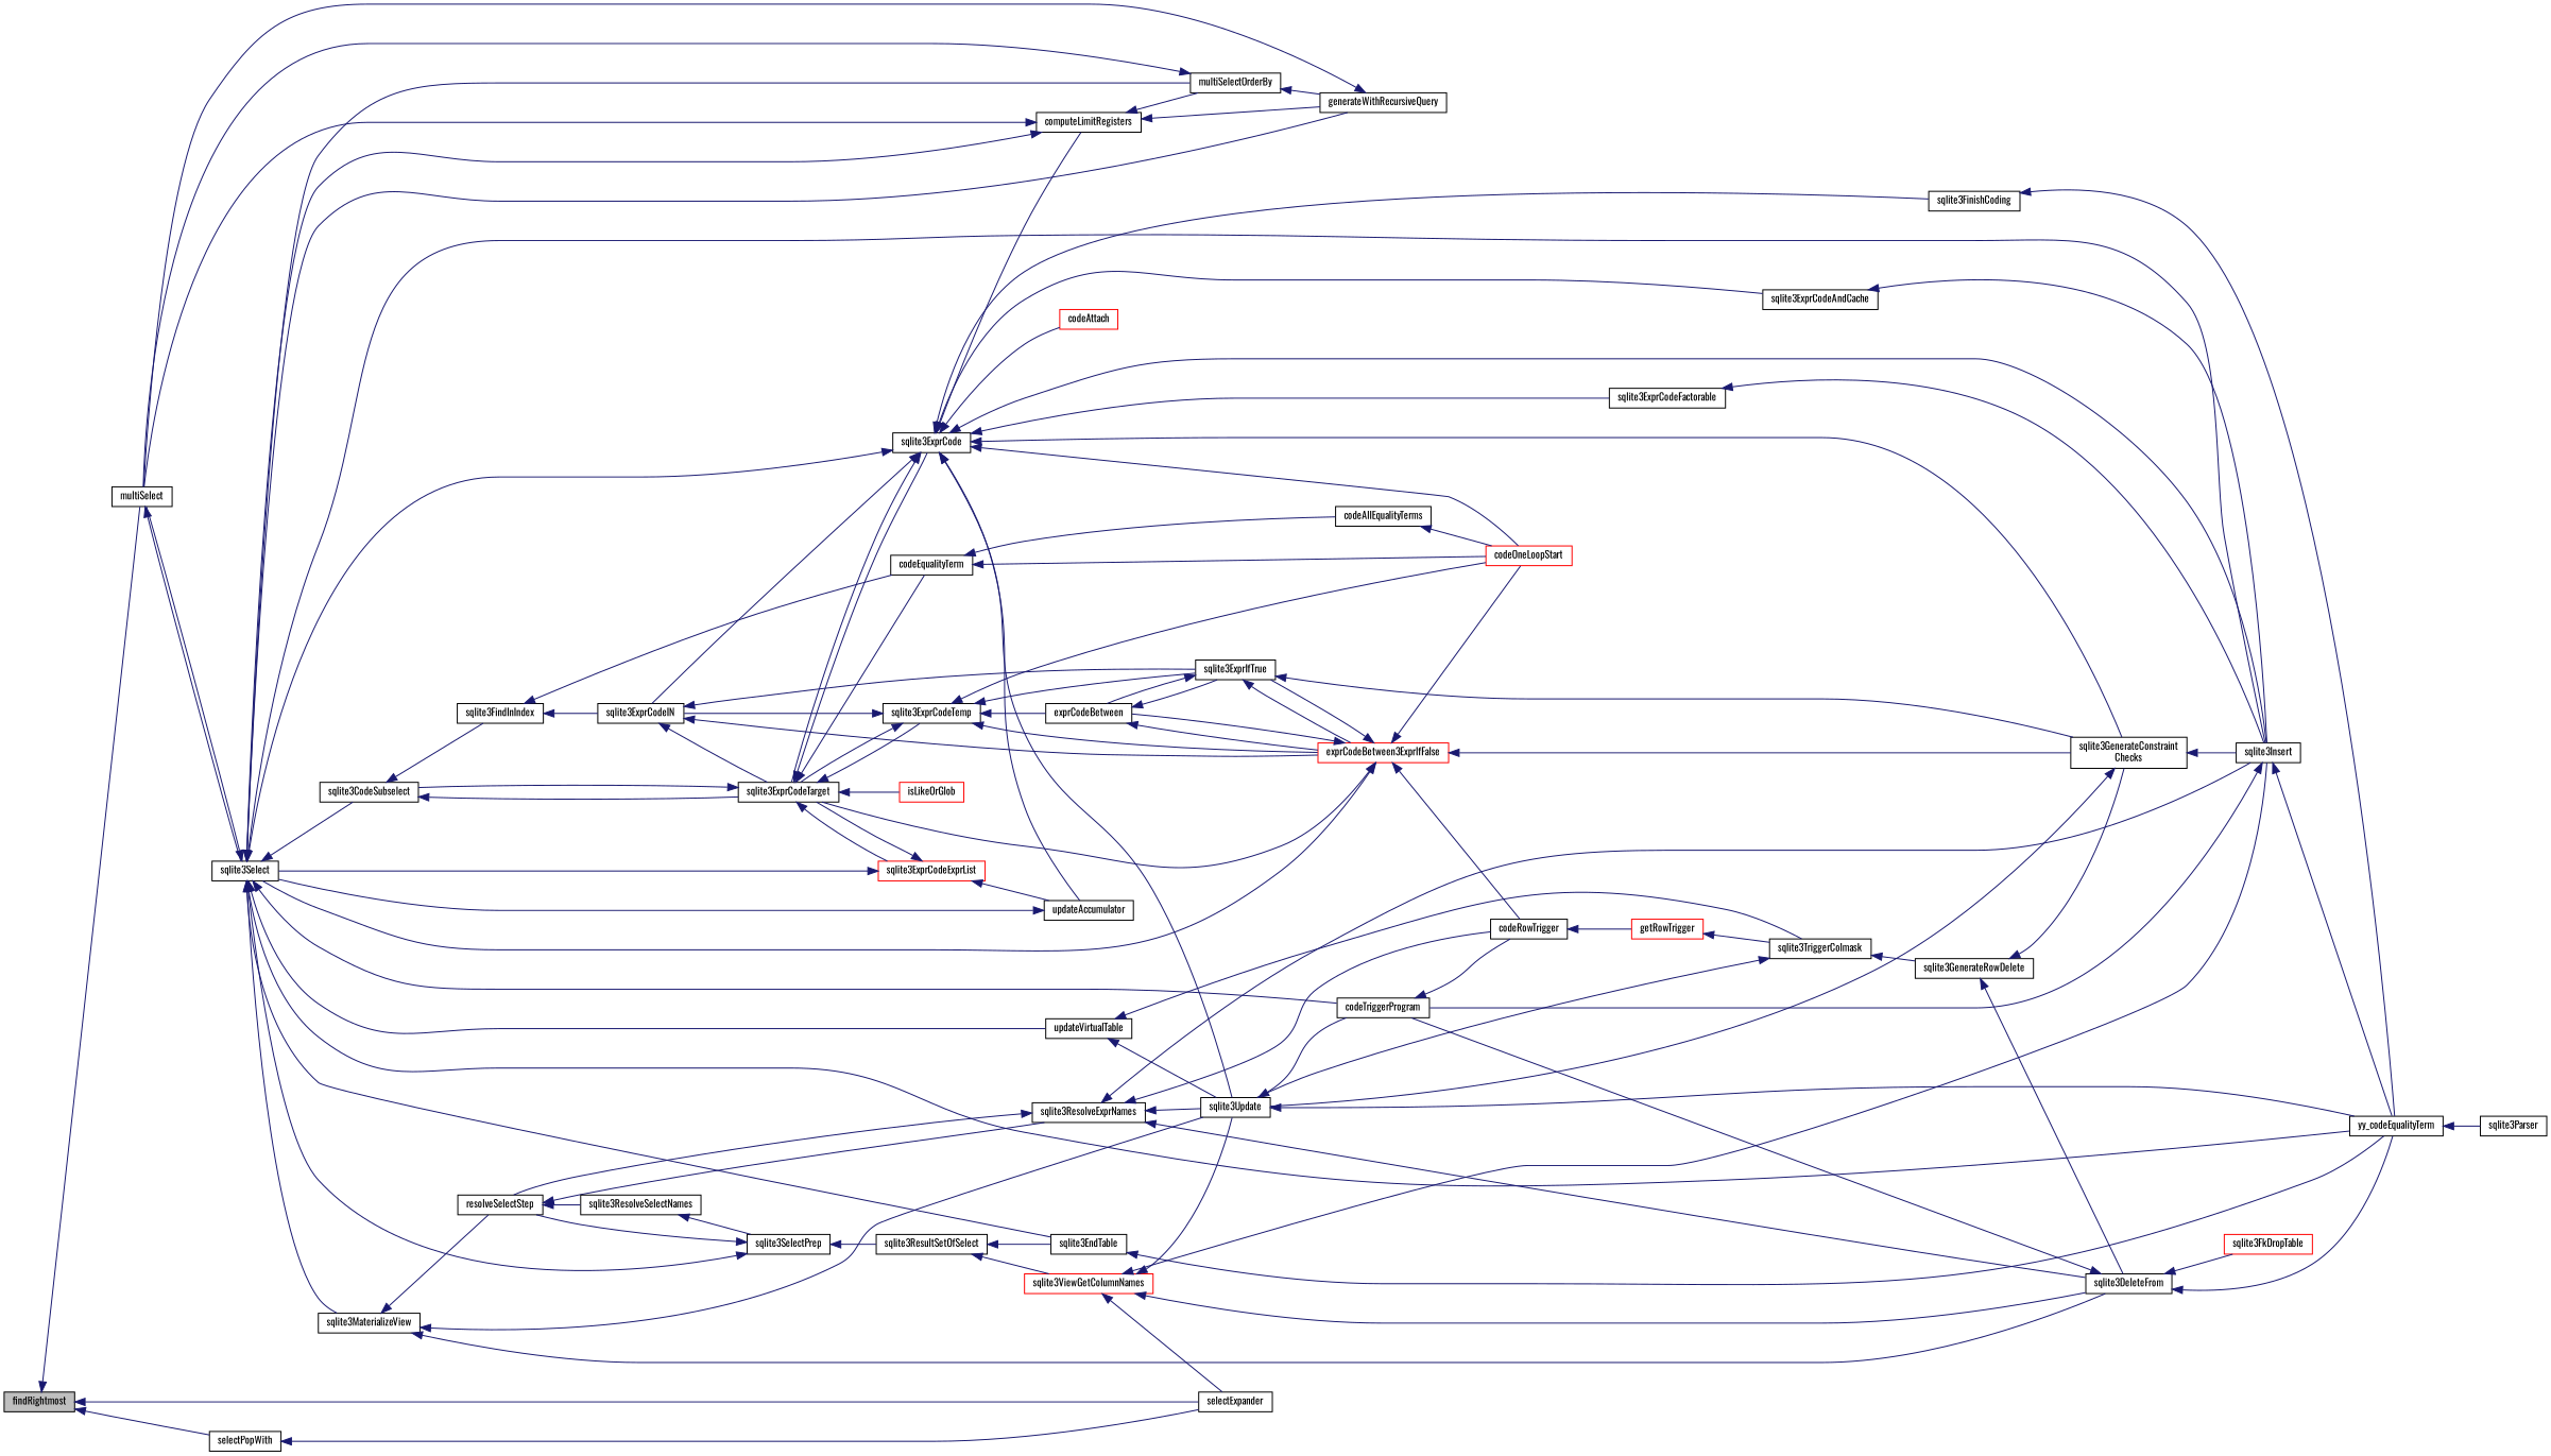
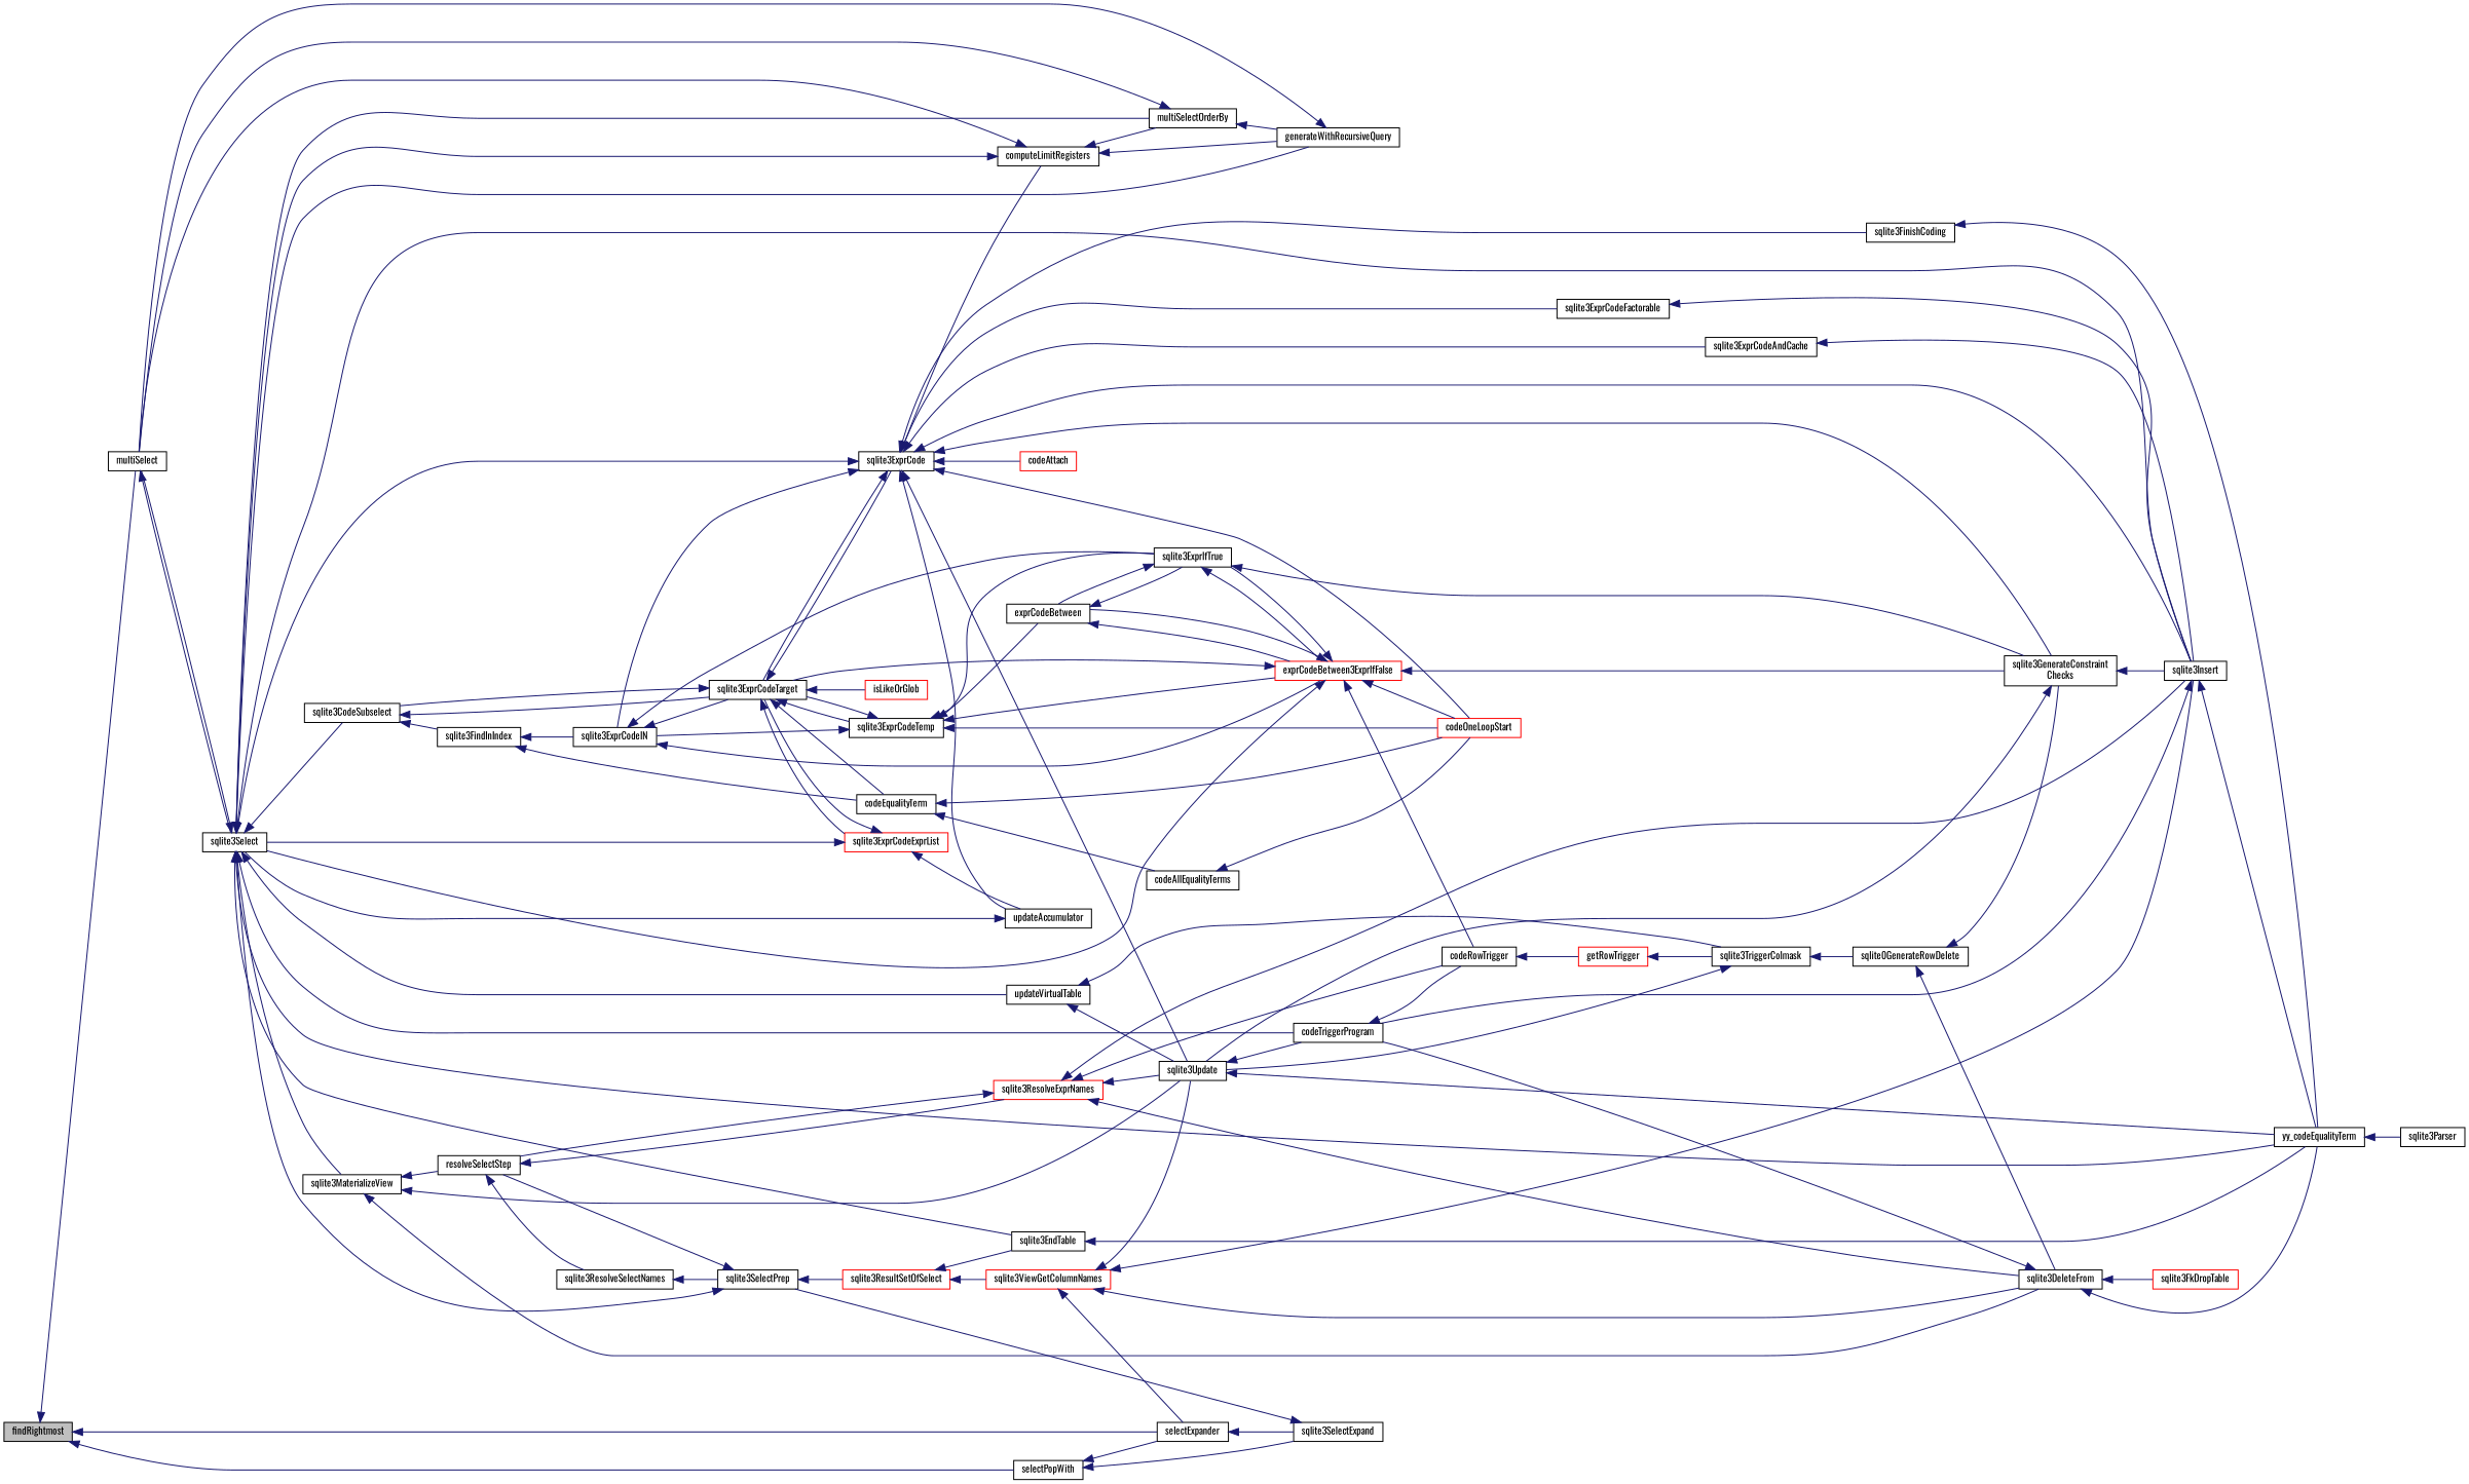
  digraph {
    fontname=Oswald
    rankdir=LR
    node [color=black fillcolor=white fontname=Oswald fontsize=10 shape=record style=filled]
    edge [color=midnightblue dir=back fontname=Oswald fontsize=10 labelfontname=FreeSans labelfontsize=10 style=solid]
    n1 [fillcolor=grey75 fontcolor=black height=0.2 label=findRightmost width=0.4]
    n2 [height=0.2 label=multiSelect width=0.4]
    n3 [height=0.2 label=selectPopWith width=0.4]
    n4 [height=0.2 label=selectExpander width=0.4]
    n5 [height=0.2 label=sqlite3Select width=0.4]
+   n6 [height=0.2 label=sqlite3SelectExpand width=0.4]
    n7 [height=0.2 label=sqlite3CodeSubselect width=0.4]
    n8 [height=0.2 label=sqlite3Insert width=0.4]
    n9 [height=0.2 label=codeTriggerProgram width=0.4]
    n10 [height=0.2 label=yy_codeEqualityTerm width=0.4]
    n11 [height=0.2 label=generateWithRecursiveQuery width=0.4]
    n12 [height=0.2 label=multiSelectOrderBy width=0.4]
    n13 [height=0.2 label=sqlite3EndTable width=0.4]
    n14 [height=0.2 label=sqlite3MaterializeView width=0.4]
    n15 [height=0.2 label=updateVirtualTable width=0.4]
    n16 [height=0.2 label=sqlite3FindInIndex width=0.4]
    n17 [height=0.2 label=sqlite3ExprCodeTarget width=0.4]
    n18 [height=0.2 label=codeRowTrigger width=0.4]
    n19 [height=0.2 label=sqlite3Parser width=0.4]
    n20 [height=0.2 label=sqlite3Update width=0.4]
    n21 [height=0.2 label=sqlite3DeleteFrom width=0.4]
    n22 [height=0.2 label=resolveSelectStep width=0.4]
    n23 [height=0.2 label=sqlite3TriggerColmask width=0.4]
    n24 [height=0.2 label=sqlite3ExprCodeIN width=0.4]
    n25 [height=0.2 label=codeEqualityTerm width=0.4]
    n26 [height=0.2 label=sqlite3ExprCodeTemp width=0.4]
    n27 [height=0.2 label=sqlite3ExprCode width=0.4]
    n28 [color=red height=0.2 label=sqlite3ExprCodeExprList width=0.4]
    n29 [color=red height=0.2 label=isLikeOrGlob width=0.4]
    n30 [height=0.2 label=sqlite3ExprIfTrue width=0.4]
    n31 [color=red height=0.2 label=exprCodeBetween3ExprIfFalse width=0.4]
    n32 [color=red height=0.2 label=codeOneLoopStart width=0.4]
    n33 [height=0.2 label=codeAllEqualityTerms width=0.4]
    n34 [height=0.2 label=exprCodeBetween width=0.4]
    n35 [height=0.2 label="sqlite3GenerateConstraint\lChecks" width=0.4]
    n36 [height=0.2 label=sqlite3ExprCodeFactorable width=0.4]
    n37 [height=0.2 label=sqlite3ExprCodeAndCache width=0.4]
    n38 [color=red height=0.2 label=codeAttach width=0.4]
    n39 [height=0.2 label=sqlite3FinishCoding width=0.4]
    n40 [height=0.2 label=computeLimitRegisters width=0.4]
    n41 [height=0.2 label=updateAccumulator width=0.4]
    n42 [color=red height=0.2 label=getRowTrigger width=0.4]
-   n43 [height=0.2 label=sqlite3GenerateRowDelete width=0.4]
+   n43 [height=0.2 label=sqlite0GenerateRowDelete width=0.4]
    n44 [color=red height=0.2 label=sqlite3FkDropTable width=0.4]
    n45 [height=0.2 label=sqlite3SelectPrep width=0.4]
-   n46 [height=0.2 label=sqlite3ResultSetOfSelect width=0.4]
-   n47 [height=0.2 label=sqlite3ResolveExprNames width=0.4]
+   n46 [color=red height=0.2 label=sqlite3ResultSetOfSelect width=0.4]
+   n47 [color=red height=0.2 label=sqlite3ResolveExprNames width=0.4]
    n48 [height=0.2 label=sqlite3ResolveSelectNames width=0.4]
    n49 [color=red height=0.2 label=sqlite3ViewGetColumnNames width=0.4]
    n1 -> n2
    n1 -> n3
    n1 -> n4
    n2 -> n5
    n3 -> n4
+   n3 -> n6
+   n4 -> n6
    n5 -> n2
    n5 -> n7
    n5 -> n8
    n5 -> n9
    n5 -> n10
    n5 -> n11
    n5 -> n12
    n5 -> n13
    n5 -> n14
    n5 -> n15
+   n6 -> n45
    n7 -> n16
    n7 -> n17
    n8 -> n9
    n8 -> n10
    n9 -> n18
    n10 -> n19
    n11 -> n2
    n12 -> n2
    n12 -> n11
    n13 -> n10
    n14 -> n20
    n14 -> n21
    n14 -> n22
    n15 -> n20
    n15 -> n23
    n16 -> n24
    n16 -> n25
    n17 -> n7
    n17 -> n25
    n17 -> n26
    n17 -> n27
    n17 -> n28
    n17 -> n29
    n18 -> n42
    n20 -> n9
    n20 -> n10
    n21 -> n9
    n21 -> n10
    n21 -> n44
    n22 -> n47
    n22 -> n48
    n23 -> n20
    n23 -> n43
    n24 -> n17
    n24 -> n30
    n24 -> n31
    n25 -> n32
    n25 -> n33
    n26 -> n17
    n26 -> n24
    n26 -> n30
    n26 -> n31
    n26 -> n32
    n26 -> n34
    n27 -> n5
    n27 -> n8
    n27 -> n17
    n27 -> n20
    n27 -> n24
    n27 -> n32
    n27 -> n35
    n27 -> n36
    n27 -> n37
    n27 -> n38
    n27 -> n39
    n27 -> n40
    n27 -> n41
    n28 -> n5
    n28 -> n17
    n28 -> n41
    n30 -> n31
    n30 -> n34
    n30 -> n35
    n31 -> n5
    n31 -> n17
    n31 -> n18
    n31 -> n30
    n31 -> n32
    n31 -> n34
    n31 -> n35
    n33 -> n32
    n34 -> n30
    n34 -> n31
    n35 -> n8
    n35 -> n20
    n36 -> n8
    n37 -> n8
    n39 -> n10
    n40 -> n2
    n40 -> n5
    n40 -> n11
    n40 -> n12
    n41 -> n5
    n42 -> n23
    n43 -> n21
    n43 -> n35
    n45 -> n5
    n45 -> n22
    n45 -> n46
    n46 -> n13
    n46 -> n49
    n47 -> n8
    n47 -> n18
    n47 -> n20
    n47 -> n21
    n47 -> n22
    n48 -> n45
    n49 -> n4
    n49 -> n8
    n49 -> n20
    n49 -> n21
  }
